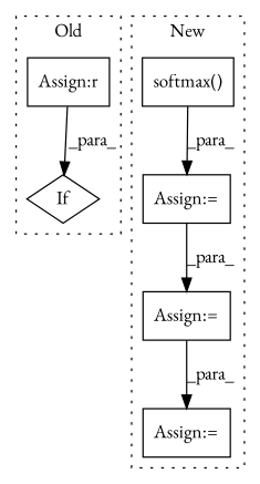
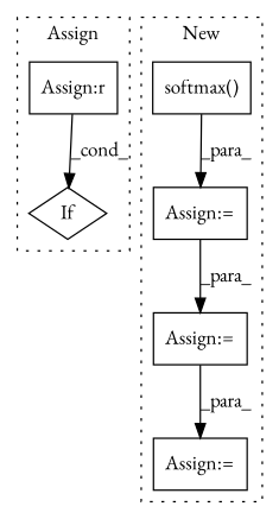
  digraph {
    fontname="EB Garamond"
    node [a=68 fontname="EB Garamond" l=3 shape=box]
    edge [fontname="EB Garamond"]
    n1 [a=96 l="3,14" label=If s="8526,8545" shape=diamond]
    n2 [a=40 l=16 label="Assign:r" s=8529]
    n3 [a=75 l="10,8" label="softmax()" s="9293,9308"]
    n4 [label="Assign:=" s=9407]
    n5 [label="Assign:=" s=9474]
    n6 [label="Assign:=" s=9532]
    subgraph cluster_1 {
-     label=Old
+     label=Assign
      style=dotted
      n1
      n2
    }
    subgraph cluster_2 {
      label=New
      style=dotted
      n3
      n4
      n5
      n6
    }
-   n2 -> n1 [label=_para_]
+   n2 -> n1 [label=_cond_]
    n3 -> n4 [label=_para_]
    n4 -> n5 [label=_para_]
    n5 -> n6 [label=_para_]
  }
